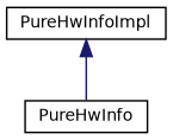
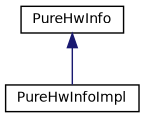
  digraph {
    rankdir=TB
    node [color=black fillcolor=white fontname=Helvetica fontsize=10 shape=record style=filled]
    n1 [height=0.2 label=PureHwInfo width=0.4]
    n2 [height=0.2 label=PureHwInfoImpl width=0.4]
-   n2 -> n1 [color=midnightblue dir=back fontname=Helvetica fontsize=10 labelfontname=Helvetica labelfontsize=10 style=solid]
+   n1 -> n2 [color=midnightblue dir=back fontname=Helvetica fontsize=10 labelfontname=Helvetica labelfontsize=10 style=solid]
  }
